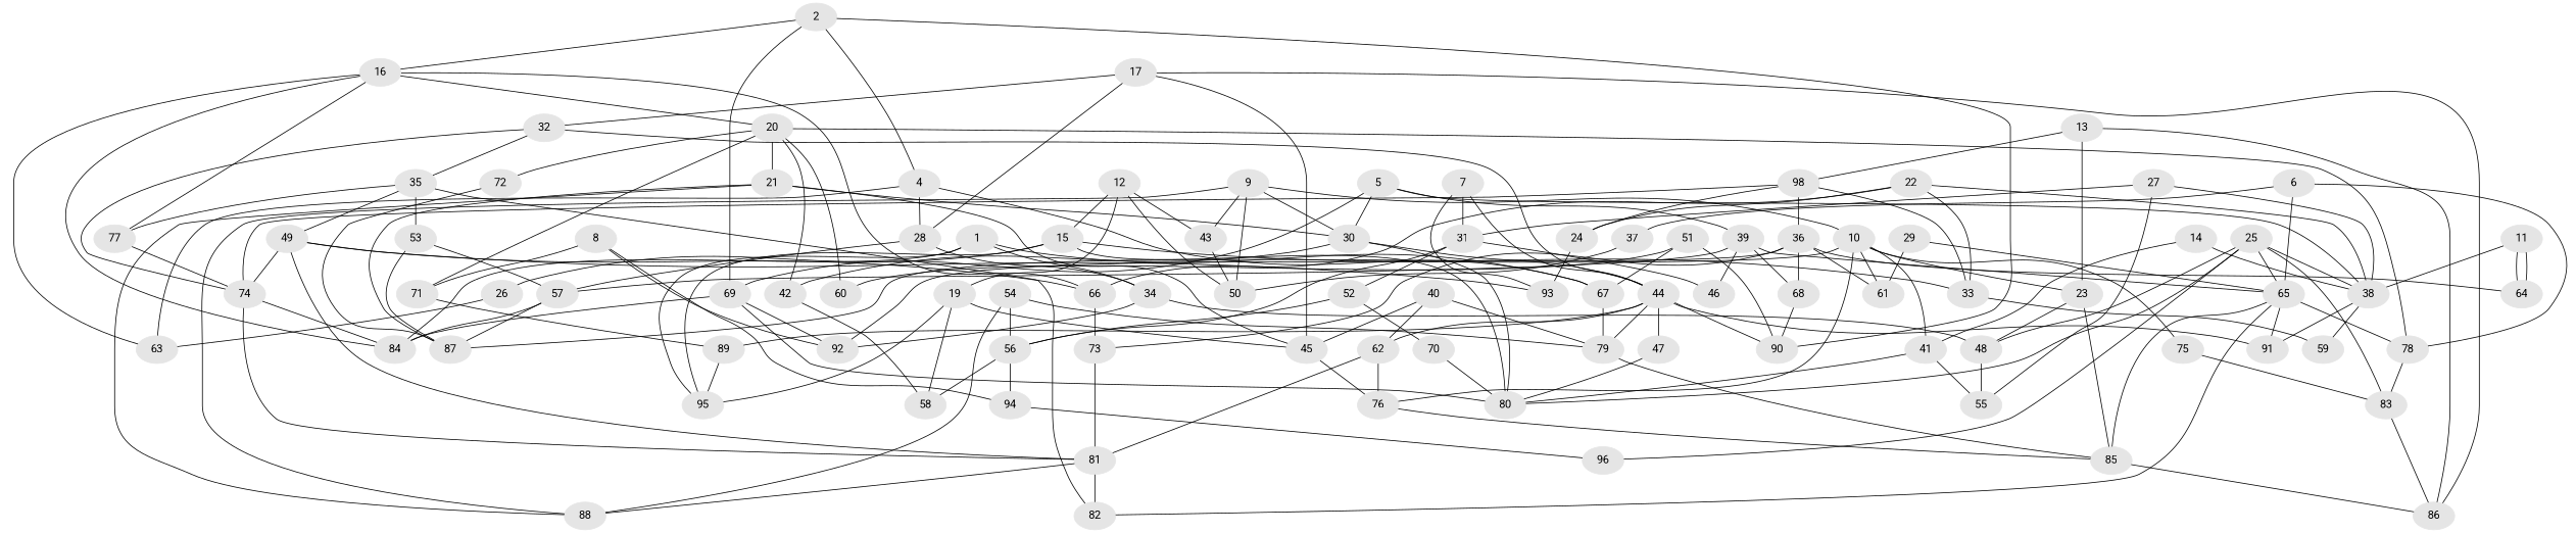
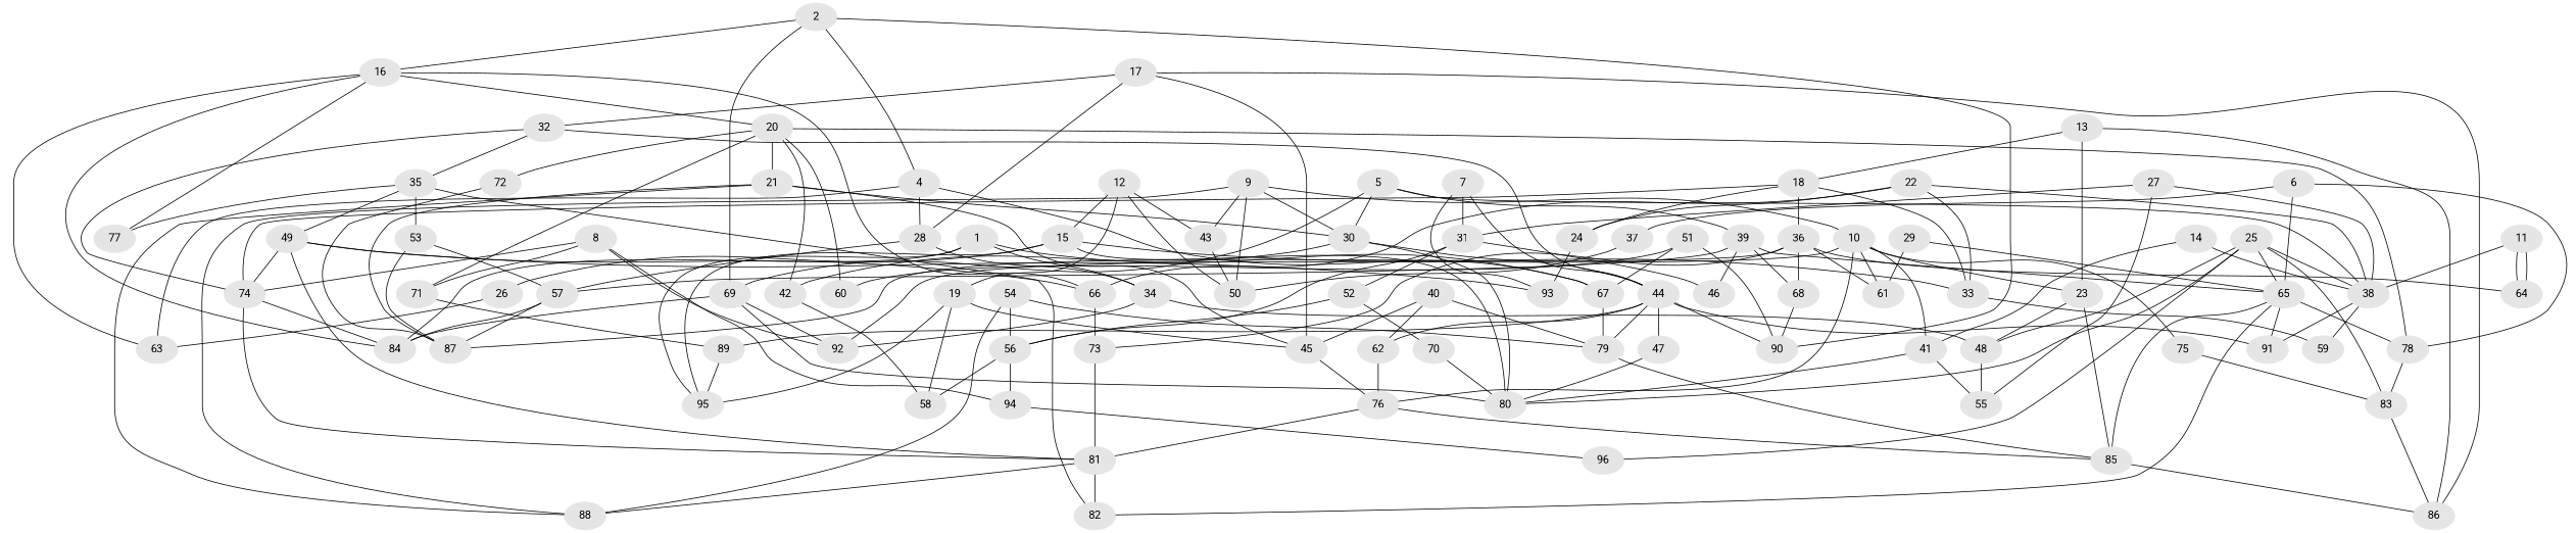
  graph {
    fontname=Roboto
    node [color=gray90 fontname=Roboto style=filled]
    edge [fontname=Roboto]
    1
    34
    67
    84
    95
    92
    48
    79
    2
    4
    16
    69
    90
    28
    63
    66
    20
    77
    80
    40
    45
    62
    73
    57
    5
    30
    38
    39
    44
    42
    59
    91
    65
    46
    68
    6
    37
    78
    50
    85
    82
    83
    7
    31
    93
    52
    56
    47
    89
    8
    71
    74
    94
    81
    96
    9
    10
    43
    88
    23
    41
    61
    75
    76
    55
    11
    64
    12
    15
    19
    26
    33
    58
    13
-   18 [label=98]
+   18
    86
    24
    36
    14
    21
    60
    72
    17
    32
    35
    87
    22
    25
    27
    29
    70
    49
    53
    51
    54
    1 -- 34
    1 -- 67
    1 -- 84
    1 -- 95
    34 -- 92
    34 -- 48
    67 -- 79
    48 -- 55
    79 -- 85
    2 -- 4
    2 -- 16
    2 -- 69
    2 -- 90
    4 -- 67
    4 -- 28
    4 -- 63
    16 -- 84
    16 -- 63
    16 -- 66
    16 -- 20
    16 -- 77
    69 -- 84
    69 -- 92
    69 -- 80
    28 -- 34
    28 -- 57
    66 -- 73
    20 -- 42
    20 -- 78
    20 -- 71
    20 -- 21
    20 -- 60
    20 -- 72
    40 -- 79
    40 -- 45
    40 -- 62
    45 -- 76
-   62 -- 81
+   76 -- 81
    62 -- 76
    73 -- 81
    57 -- 84
    57 -- 87
    5 -- 69
    5 -- 30
    5 -- 38
    5 -- 39
    30 -- 80
    30 -- 44
    30 -- 42
    38 -- 59
    38 -- 91
    39 -- 57
    39 -- 65
    39 -- 46
    39 -- 68
    44 -- 79
    44 -- 90
    44 -- 62
    44 -- 91
    44 -- 47
    44 -- 89
    42 -- 58
    65 -- 91
    65 -- 78
    65 -- 85
    65 -- 82
    68 -- 90
    6 -- 65
    6 -- 37
    6 -- 78
    37 -- 50
    78 -- 83
    85 -- 86
    83 -- 86
    7 -- 44
    7 -- 31
    7 -- 93
    31 -- 46
    31 -- 52
    31 -- 56
    52 -- 56
    52 -- 70
    56 -- 94
    56 -- 58
    47 -- 80
    89 -- 95
    8 -- 92
    8 -- 71
-   77 -- 74
+   8 -- 74
    8 -- 94
    71 -- 89
    74 -- 84
    74 -- 81
    94 -- 96
    81 -- 82
    81 -- 88
    9 -- 30
    9 -- 50
    9 -- 10
    9 -- 43
    9 -- 88
    10 -- 92
    10 -- 23
    10 -- 41
    10 -- 61
    10 -- 75
    10 -- 76
    43 -- 50
    23 -- 48
    23 -- 85
    41 -- 80
    41 -- 55
    75 -- 83
    76 -- 85
    11 -- 38
    11 -- 64
    11 -- 64
    12 -- 50
    12 -- 43
    12 -- 15
    12 -- 19
    15 -- 95
    15 -- 80
    15 -- 26
    15 -- 33
    19 -- 95
    19 -- 45
    19 -- 58
    26 -- 63
    33 -- 59
    13 -- 23
    13 -- 18
    13 -- 86
    18 -- 74
    18 -- 33
    18 -- 24
    18 -- 36
    24 -- 93
    36 -- 73
    36 -- 68
    36 -- 61
    36 -- 64
    36 -- 87
    14 -- 38
    14 -- 41
    21 -- 45
    21 -- 30
    21 -- 88
    21 -- 87
    72 -- 87
    17 -- 28
    17 -- 45
    17 -- 86
    17 -- 32
    32 -- 44
    32 -- 74
    32 -- 35
    35 -- 77
    35 -- 82
    35 -- 49
    35 -- 53
    22 -- 66
    22 -- 38
    22 -- 33
    22 -- 24
    25 -- 48
    25 -- 80
    25 -- 38
    25 -- 65
    25 -- 83
    25 -- 96
    27 -- 38
    27 -- 31
    27 -- 55
    29 -- 65
    29 -- 61
    70 -- 80
    49 -- 66
    49 -- 93
    49 -- 74
    49 -- 81
    53 -- 57
    53 -- 87
    51 -- 67
    51 -- 90
    51 -- 60
    54 -- 79
    54 -- 56
    54 -- 88
  }
